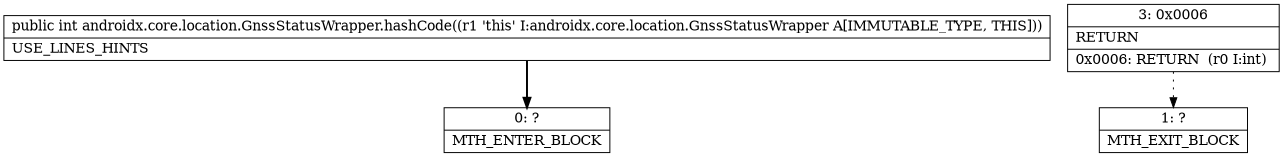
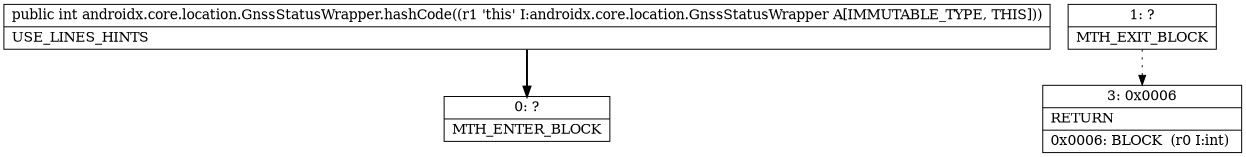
  digraph {
    node [shape=record]
    n1 [label="{0\:\ ?|MTH_ENTER_BLOCK\l}"]
-   n2 [label="{3\:\ 0x0006|RETURN\l|0x0006: RETURN  (r0 I:int) \l}"]
+   n2 [label="{3\:\ 0x0006|RETURN\l|0x0006: BLOCK  (r0 I:int) \l}"]
    n3 [label="{1\:\ ?|MTH_EXIT_BLOCK\l}"]
    n4 [label="{public int androidx.core.location.GnssStatusWrapper.hashCode((r1 'this' I:androidx.core.location.GnssStatusWrapper A[IMMUTABLE_TYPE, THIS]))  | USE_LINES_HINTS\l}"]
-   n2 -> n3 [style=dotted]
+   n3 -> n2 [style=dotted]
    n4 -> n1 [style=bold]
  }
